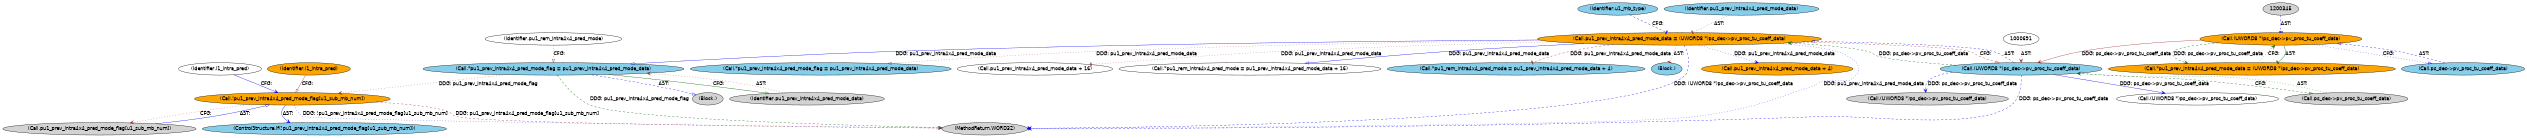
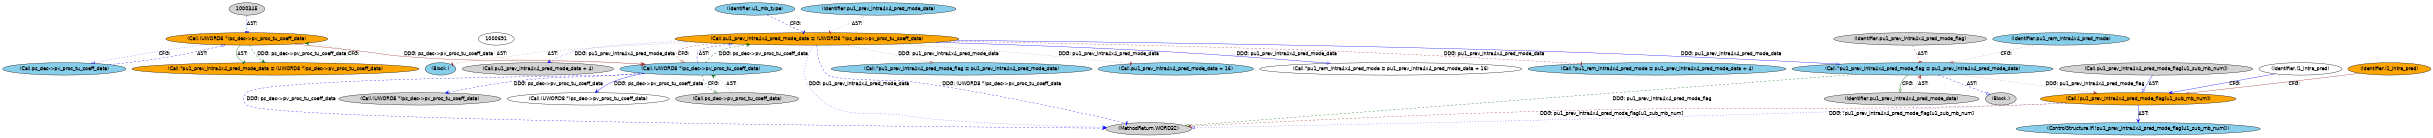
  digraph {
    fontname="DejaVu Sans"
    node [fillcolor=skyblue fontname="DejaVu Sans" style=filled]
    edge [arrowhead=vee color=blue fontname="DejaVu Sans" style=dashed]
    n1 [fillcolor=orange label="(Call,!pu1_prev_intra4x4_pred_mode_flag[u1_sub_mb_num])"]
    n2 [fillcolor=lightgrey label="(MethodReturn,WORD32)"]
    n3 [fillcolor=lightgrey label="(Call,pu1_prev_intra4x4_pred_mode_flag[u1_sub_mb_num])"]
    n4 [label="(ControlStructure,if(!pu1_prev_intra4x4_pred_mode_flag[u1_sub_mb_num]))"]
    n5 [label="(Call,*pu1_prev_intra4x4_pred_mode_flag = pu1_prev_intra4x4_pred_mode_data)"]
    n6 [fillcolor=lightgrey label="(Identifier,pu1_prev_intra4x4_pred_mode_data)"]
    n7 [fillcolor=lightgrey label="(Block,)"]
    n8 [fillcolor=orange label="(Call,pu1_prev_intra4x4_pred_mode_data = (UWORD8 *)ps_dec->pv_proc_tu_coeff_data)"]
    n9 [label="(Call,(UWORD8 *)ps_dec->pv_proc_tu_coeff_data)"]
    n10 [label="(Call,*pu1_prev_intra4x4_pred_mode_flag = pu1_prev_intra4x4_pred_mode_data)"]
-   n11 [fillcolor=white label="(Call,pu1_prev_intra4x4_pred_mode_data + 16)"]
+   n11 [label="(Call,pu1_prev_intra4x4_pred_mode_data + 16)"]
    n12 [fillcolor=white label="(Call,*pu1_rem_intra4x4_pred_mode = pu1_prev_intra4x4_pred_mode_data + 16)"]
    n13 [label="(Call,*pu1_rem_intra4x4_pred_mode = pu1_prev_intra4x4_pred_mode_data + 4)"]
    n14 [label="(Block,)"]
-   n15 [fillcolor=orange label="(Call,pu1_prev_intra4x4_pred_mode_data + 4)"]
+   n15 [fillcolor=lightgrey label="(Call,pu1_prev_intra4x4_pred_mode_data + 4)"]
    n16 [fillcolor=lightgrey label="(Call,(UWORD8 *)ps_dec->pv_proc_tu_coeff_data)"]
    n17 [fillcolor=white label="(Call,(UWORD8 *)ps_dec->pv_proc_tu_coeff_data)"]
    n18 [fillcolor=lightgrey label="(Call,ps_dec->pv_proc_tu_coeff_data)"]
    n19 [fillcolor=orange label="(Call,(UWORD8 *)ps_dec->pv_proc_tu_coeff_data)"]
    n20 [fillcolor=orange label="(Call,*pu1_prev_intra4x4_pred_mode_data = (UWORD8 *)ps_dec->pv_proc_tu_coeff_data)"]
    n21 [label="(Call,ps_dec->pv_proc_tu_coeff_data)"]
    n22 [label="(Identifier,u1_mb_type)"]
    n23 [label="(Identifier,pu1_prev_intra4x4_pred_mode_data)"]
    n24 [fillcolor=white label="(Identifier,i1_intra_pred)"]
+   n25 [fillcolor=lightgrey label="(Identifier,pu1_prev_intra4x4_pred_mode_flag)"]
    n26 [fillcolor=orange label="(Identifier,i1_intra_pred)"]
-   n27 [fillcolor=white label="(Identifier,pu1_rem_intra4x4_pred_mode)"]
+   n27 [label="(Identifier,pu1_rem_intra4x4_pred_mode)"]
    1000691 [fillcolor=white]
-   1000345 [fillcolor=lightgrey label=1200345]
+   1000345 [fillcolor=lightgrey]
    n1 -> n2 [arrowhead=onormal label="DDG: !pu1_prev_intra4x4_pred_mode_flag[u1_sub_mb_num]" style=dotted]
    n1 -> n2 [color=brown label="DDG: pu1_prev_intra4x4_pred_mode_flag[u1_sub_mb_num]"]
-   n1 -> n3 [color=brown label="CFG: " style=dotted]
    n1 -> n4 [label="AST: " style=solid]
    n3 -> n1 [arrowhead=onormal label="AST: " style=solid]
    n5 -> n1 [color=brown label="DDG: pu1_prev_intra4x4_pred_mode_flag" style=dotted]
    n5 -> n2 [arrowhead=onormal color=darkgreen label="DDG: pu1_prev_intra4x4_pred_mode_flag"]
    n5 -> n6 [arrowhead=onormal color=darkgreen label="CFG: " style=solid]
    n5 -> n7 [arrowhead=onormal label="AST: "]
    n6 -> n5 [color=brown label="AST: " style=dotted]
    n8 -> n2 [label="DDG: pu1_prev_intra4x4_pred_mode_data" style=dotted]
    n8 -> n2 [arrowhead=tee label="DDG: (UWORD8 *)ps_dec->pv_proc_tu_coeff_data"]
    n8 -> n5 [arrowhead=onormal label="DDG: pu1_prev_intra4x4_pred_mode_data" style=solid]
    n8 -> n9 [arrowhead=onormal color=brown label="CFG: "]
    n8 -> n10 [arrowhead=onormal color=brown label="DDG: pu1_prev_intra4x4_pred_mode_data" style=dotted]
    n8 -> n11 [arrowhead=tee color=brown label="DDG: pu1_prev_intra4x4_pred_mode_data" style=dotted]
    n8 -> n12 [arrowhead=onormal label="DDG: pu1_prev_intra4x4_pred_mode_data" style=solid]
    n8 -> n13 [arrowhead=tee color=brown label="DDG: pu1_prev_intra4x4_pred_mode_data"]
    n8 -> n14 [arrowhead=tee color=brown label="AST: " style=dotted]
    n8 -> n15 [label="DDG: pu1_prev_intra4x4_pred_mode_data" style=dotted]
    n9 -> n2 [label="DDG: ps_dec->pv_proc_tu_coeff_data"]
    n9 -> n8 [arrowhead=onormal label="AST: "]
    n9 -> n8 [color=darkgreen label="DDG: ps_dec->pv_proc_tu_coeff_data"]
    n9 -> n16 [label="DDG: ps_dec->pv_proc_tu_coeff_data"]
    n9 -> n17 [label="DDG: ps_dec->pv_proc_tu_coeff_data" style=solid]
    n9 -> n18 [arrowhead=onormal color=darkgreen label="CFG: "]
    n18 -> n9 [color=darkgreen label="AST: " style=dotted]
    n19 -> n9 [color=brown label="DDG: ps_dec->pv_proc_tu_coeff_data" style=solid]
    n19 -> n20 [arrowhead=tee color=darkgreen label="AST: " style=solid]
    n19 -> n20 [color=darkgreen label="DDG: ps_dec->pv_proc_tu_coeff_data"]
    n19 -> n21 [arrowhead=onormal label="CFG: " style=dotted]
    n20 -> n19 [color=darkgreen label="CFG: " style=dotted]
    n21 -> n19 [arrowhead=onormal label="AST: "]
    n22 -> n8 [arrowhead=tee label="CFG: "]
    n23 -> n8 [arrowhead=tee color=brown label="AST: " style=dotted]
    n24 -> n1 [label="CFG: " style=solid]
+   n25 -> n5 [arrowhead=tee color=brown label="AST: "]
    n26 -> n1 [arrowhead=onormal color=brown label="CFG: " style=solid]
    n27 -> n5 [arrowhead=onormal color=brown label="CFG: " style=dotted]
    1000691 -> n9 [color=brown label="AST: " style=dotted]
    1000345 -> n19 [arrowhead=tee label="AST: "]
  }
